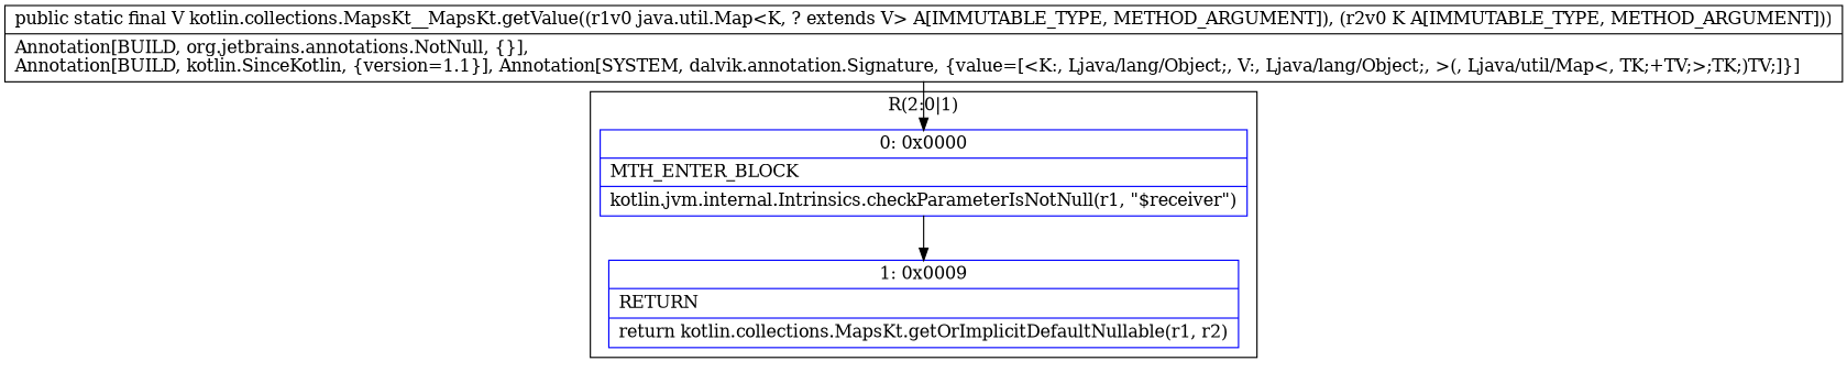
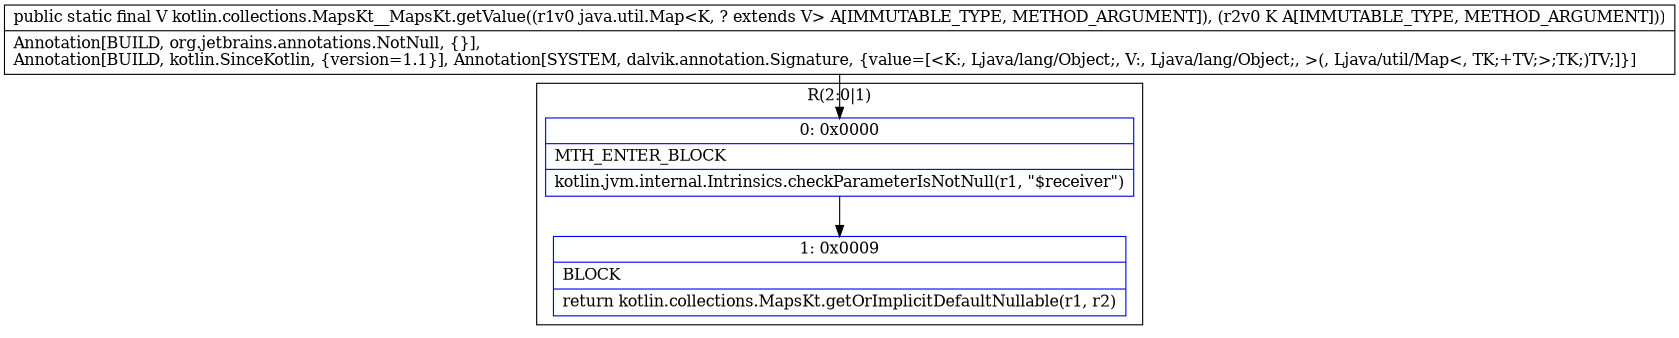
  digraph {
    node [color=blue shape=record]
    n1 [label="{0\:\ 0x0000|MTH_ENTER_BLOCK\l|kotlin.jvm.internal.Intrinsics.checkParameterIsNotNull(r1, \"$receiver\")\l}"]
-   n2 [label="{1\:\ 0x0009|RETURN\l|return kotlin.collections.MapsKt.getOrImplicitDefaultNullable(r1, r2)\l}"]
+   n2 [label="{1\:\ 0x0009|BLOCK\l|return kotlin.collections.MapsKt.getOrImplicitDefaultNullable(r1, r2)\l}"]
    n3 [label="{public static final V kotlin.collections.MapsKt__MapsKt.getValue((r1v0 java.util.Map\<K, ? extends V\> A[IMMUTABLE_TYPE, METHOD_ARGUMENT]), (r2v0 K A[IMMUTABLE_TYPE, METHOD_ARGUMENT]))  | Annotation[BUILD, org.jetbrains.annotations.NotNull, \{\}], \lAnnotation[BUILD, kotlin.SinceKotlin, \{version=1.1\}], Annotation[SYSTEM, dalvik.annotation.Signature, \{value=[\<K:, Ljava\/lang\/Object;, V:, Ljava\/lang\/Object;, \>(, Ljava\/util\/Map\<, TK;+TV;\>;TK;)TV;]\}]\l}" color=""]
    subgraph cluster_1 {
      label="R(2:0|1)"
      n1
      n2
    }
    n1 -> n2
    n3 -> n1
  }
